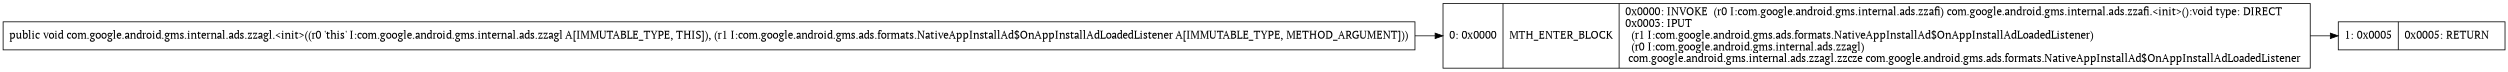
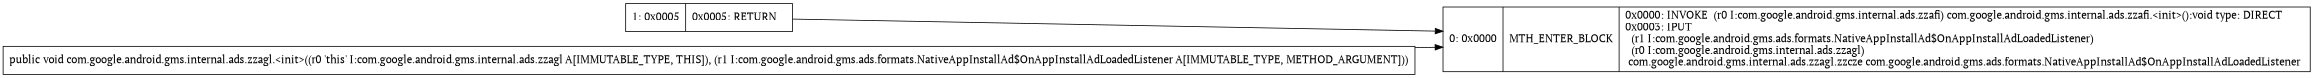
  digraph {
    rankdir=LR
    fontname="PT Serif"
    node [shape=record fontname="PT Serif"]
    edge [fontname="PT Serif"]
    n1 [label="{0\:\ 0x0000|MTH_ENTER_BLOCK\l|0x0000: INVOKE  (r0 I:com.google.android.gms.internal.ads.zzafi) com.google.android.gms.internal.ads.zzafi.\<init\>():void type: DIRECT \l0x0003: IPUT  \l  (r1 I:com.google.android.gms.ads.formats.NativeAppInstallAd$OnAppInstallAdLoadedListener)\l  (r0 I:com.google.android.gms.internal.ads.zzagl)\l com.google.android.gms.internal.ads.zzagl.zzcze com.google.android.gms.ads.formats.NativeAppInstallAd$OnAppInstallAdLoadedListener \l}"]
    n2 [label="{1\:\ 0x0005|0x0005: RETURN   \l}"]
    n3 [label="{public void com.google.android.gms.internal.ads.zzagl.\<init\>((r0 'this' I:com.google.android.gms.internal.ads.zzagl A[IMMUTABLE_TYPE, THIS]), (r1 I:com.google.android.gms.ads.formats.NativeAppInstallAd$OnAppInstallAdLoadedListener A[IMMUTABLE_TYPE, METHOD_ARGUMENT])) }"]
-   n1 -> n2
+   n2 -> n1
    n3 -> n1
  }
